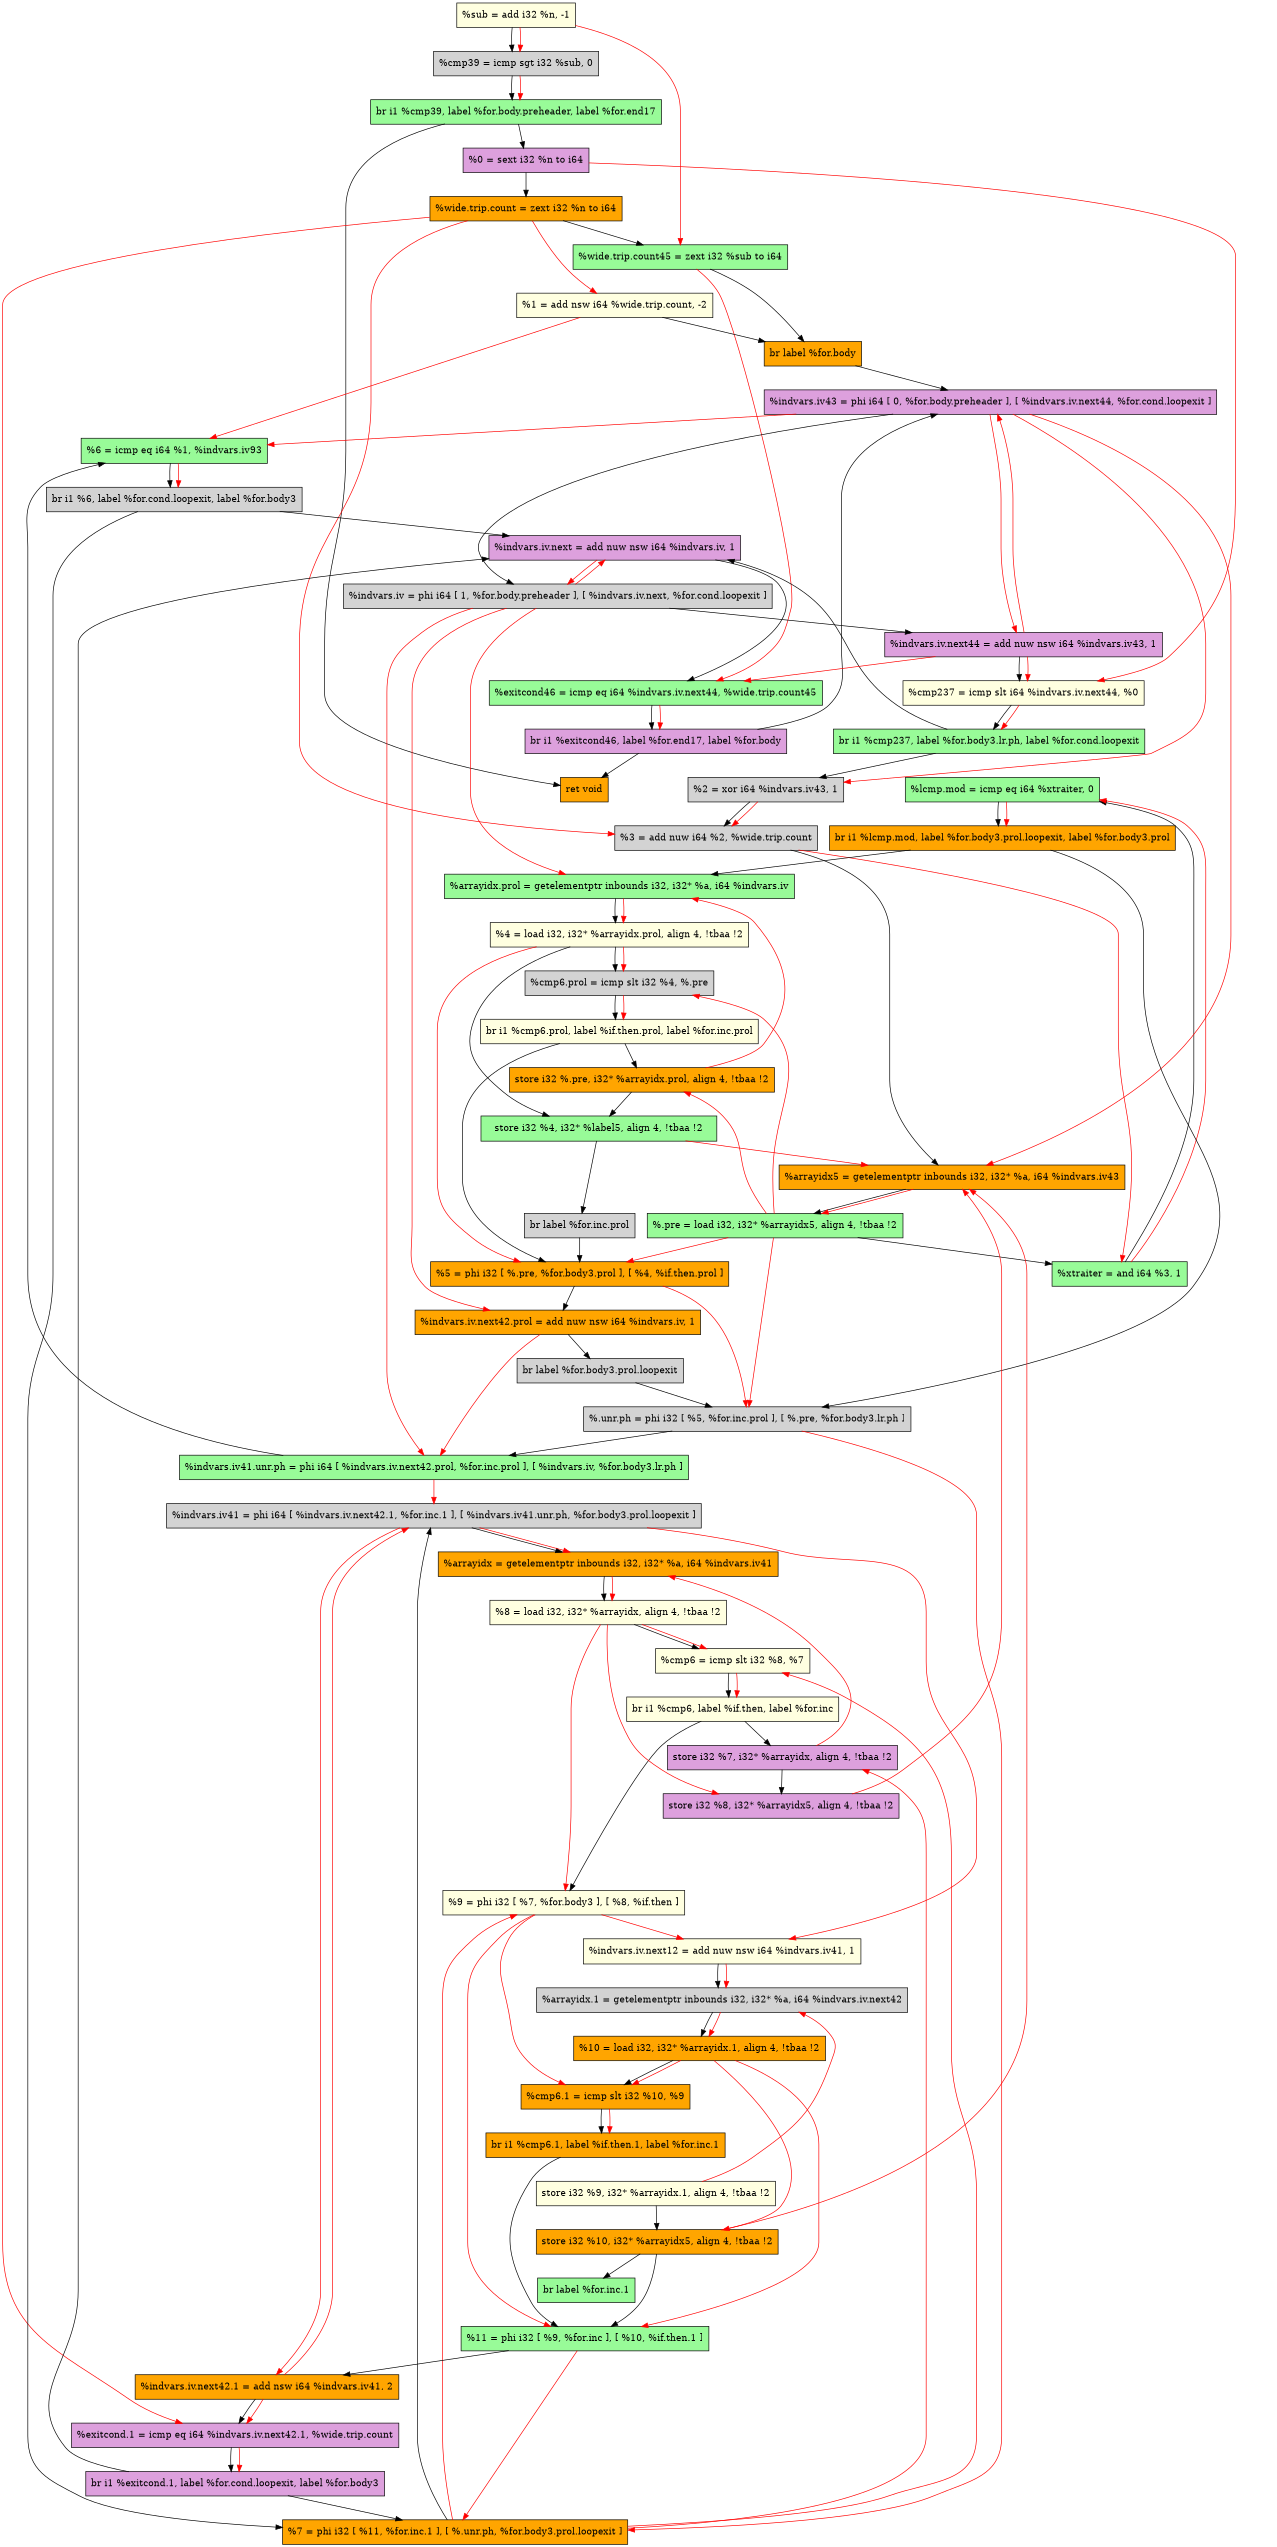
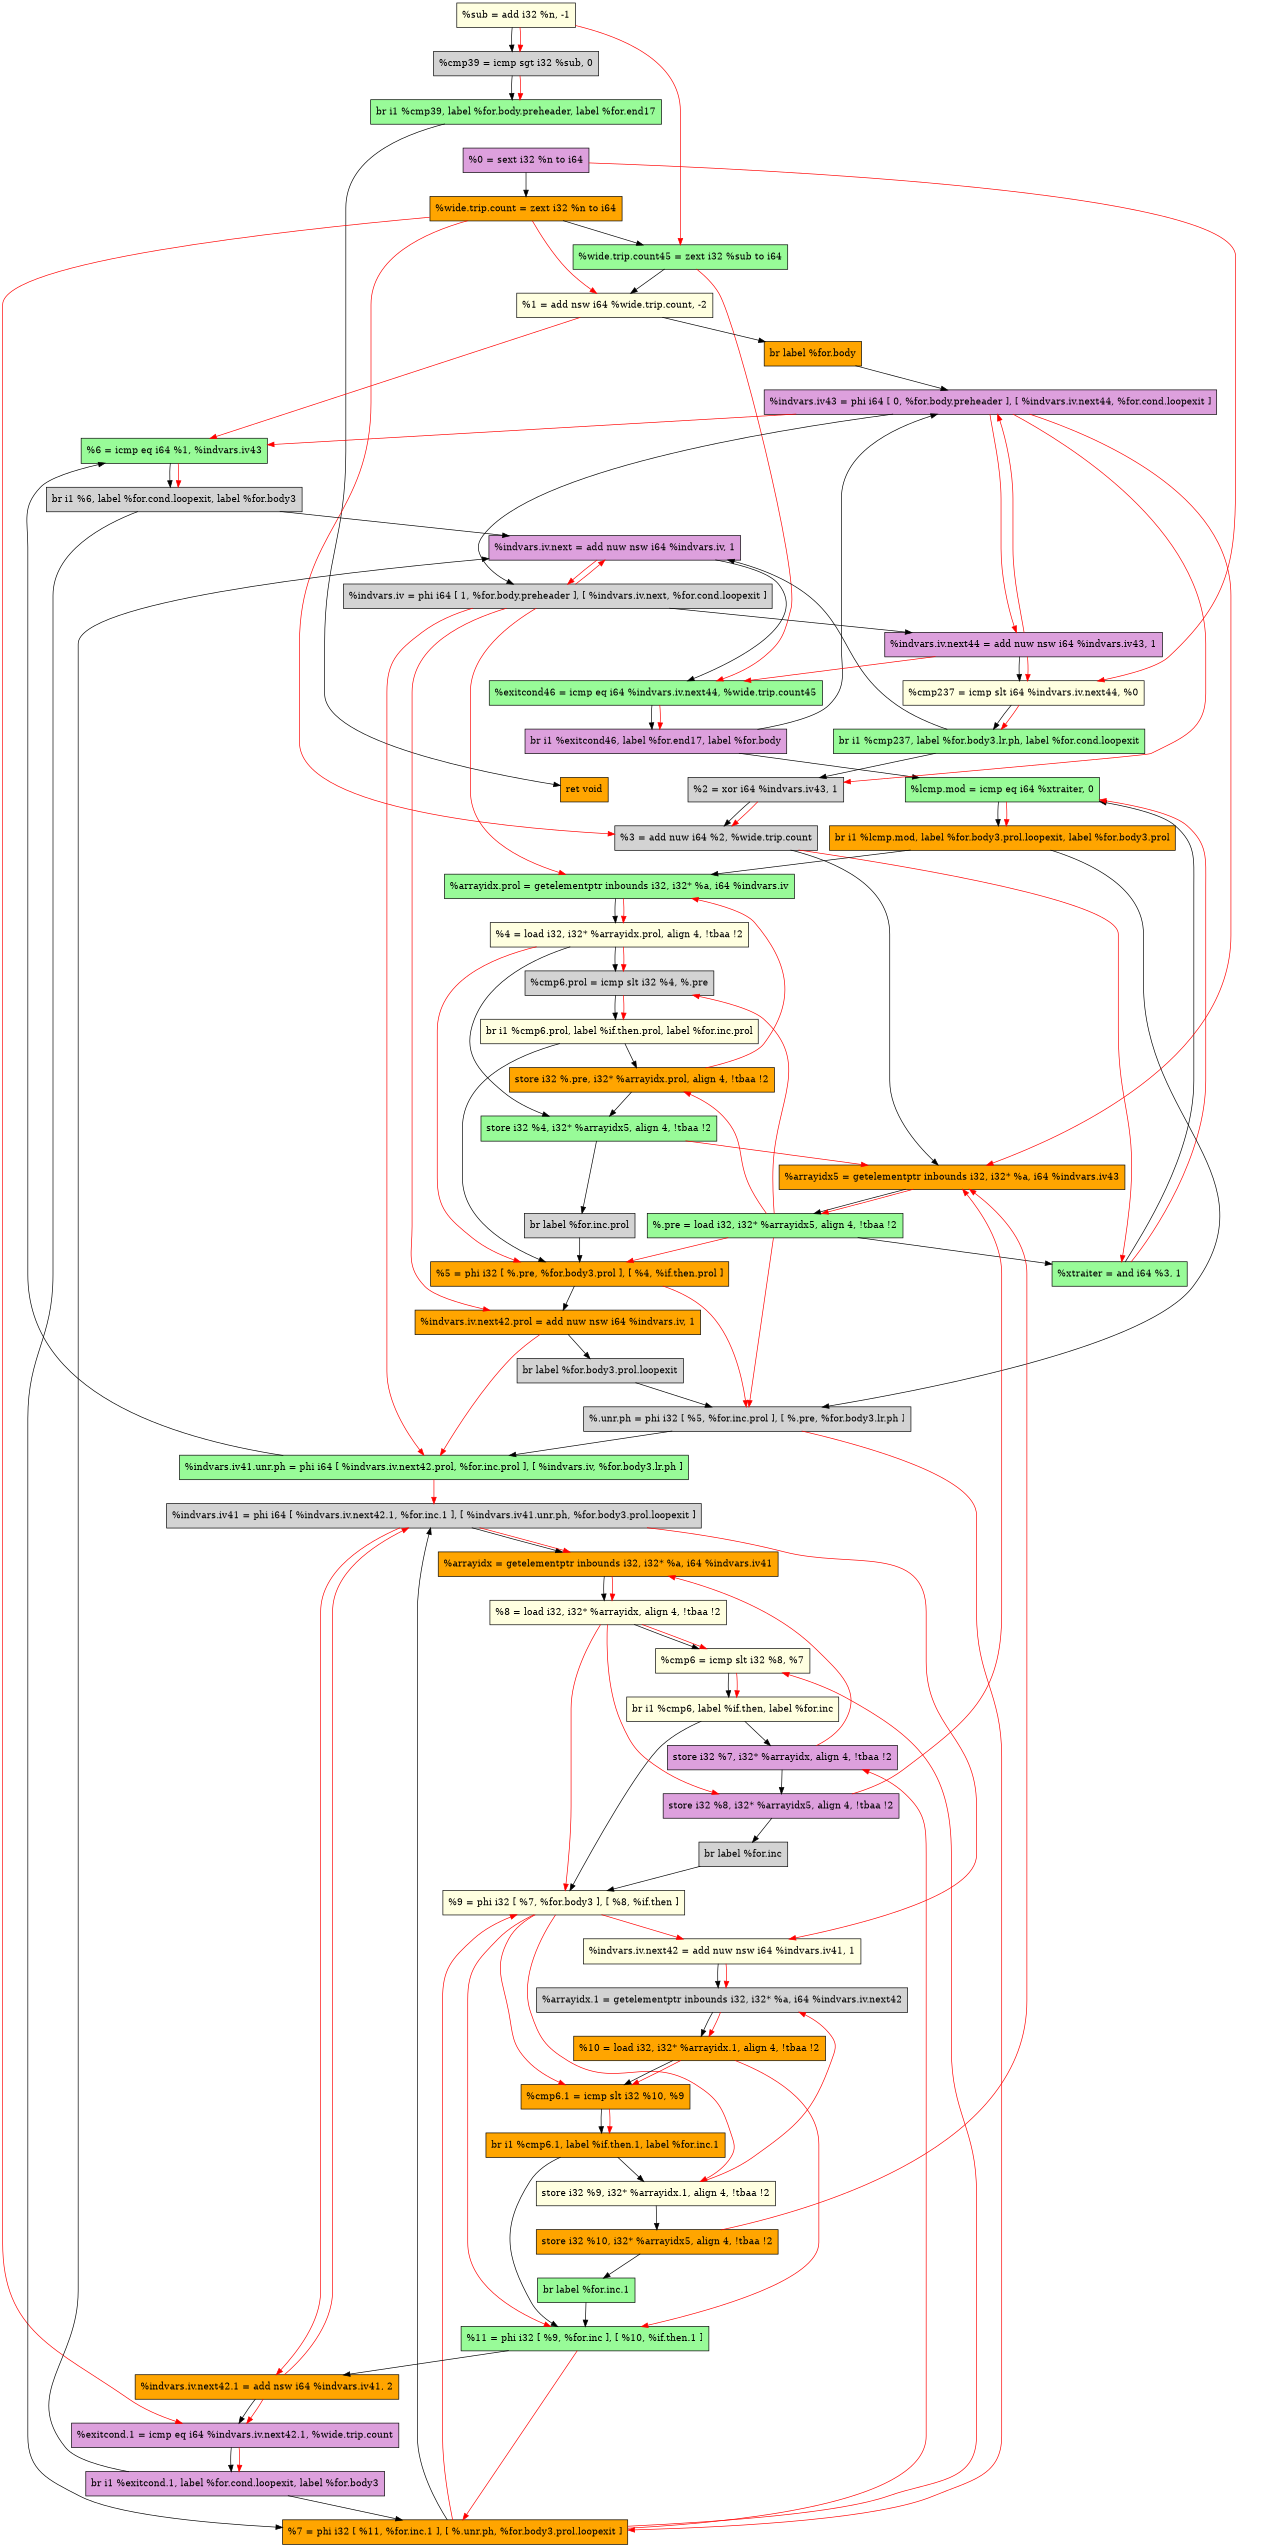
  digraph {
    node [fillcolor=orange shape=record style=filled]
    edge [color=red]
    n1 [fillcolor=lightyellow label="  %sub = add i32 %n, -1"]
    n2 [fillcolor=lightgrey label="  %cmp39 = icmp sgt i32 %sub, 0"]
    n3 [fillcolor=palegreen label="  %wide.trip.count45 = zext i32 %sub to i64"]
    n4 [fillcolor=palegreen label="  br i1 %cmp39, label %for.body.preheader, label %for.end17"]
    n5 [fillcolor=lightyellow label="  %1 = add nsw i64 %wide.trip.count, -2"]
    n6 [fillcolor=palegreen label="  %exitcond46 = icmp eq i64 %indvars.iv.next44, %wide.trip.count45"]
    n7 [fillcolor=plum label="  %0 = sext i32 %n to i64"]
    n8 [label="  ret void"]
    n9 [label="  %wide.trip.count = zext i32 %n to i64"]
    n10 [fillcolor=lightyellow label="  %cmp237 = icmp slt i64 %indvars.iv.next44, %0"]
    n11 [fillcolor=lightgrey label="  %3 = add nuw i64 %2, %wide.trip.count"]
    n12 [fillcolor=plum label="  %exitcond.1 = icmp eq i64 %indvars.iv.next42.1, %wide.trip.count"]
    n13 [fillcolor=palegreen label="  br i1 %cmp237, label %for.body3.lr.ph, label %for.cond.loopexit"]
    n14 [label="  br label %for.body"]
-   n15 [fillcolor=palegreen label="%6 = icmp eq i64 %1, %indvars.iv93"]
+   n15 [fillcolor=palegreen label="  %6 = icmp eq i64 %1, %indvars.iv43"]
    n16 [label="  %arrayidx5 = getelementptr inbounds i32, i32* %a, i64 %indvars.iv43"]
    n17 [fillcolor=palegreen label="  %xtraiter = and i64 %3, 1"]
    n18 [fillcolor=plum label="  br i1 %exitcond.1, label %for.cond.loopexit, label %for.body3"]
    n19 [fillcolor=plum label="  br i1 %exitcond46, label %for.end17, label %for.body"]
    n20 [fillcolor=plum label="  %indvars.iv43 = phi i64 [ 0, %for.body.preheader ], [ %indvars.iv.next44, %for.cond.loopexit ]"]
    n21 [fillcolor=lightgrey label="  br i1 %6, label %for.cond.loopexit, label %for.body3"]
    n22 [fillcolor=lightgrey label="  %indvars.iv = phi i64 [ 1, %for.body.preheader ], [ %indvars.iv.next, %for.cond.loopexit ]"]
    n23 [fillcolor=plum label="  %indvars.iv.next44 = add nuw nsw i64 %indvars.iv43, 1"]
    n24 [fillcolor=lightgrey label="  %2 = xor i64 %indvars.iv43, 1"]
    n25 [fillcolor=plum label="  %indvars.iv.next = add nuw nsw i64 %indvars.iv, 1"]
    n26 [fillcolor=palegreen label="  %arrayidx.prol = getelementptr inbounds i32, i32* %a, i64 %indvars.iv"]
    n27 [label="  %indvars.iv.next42.prol = add nuw nsw i64 %indvars.iv, 1"]
    n28 [fillcolor=palegreen label="  %indvars.iv41.unr.ph = phi i64 [ %indvars.iv.next42.prol, %for.inc.prol ], [ %indvars.iv, %for.body3.lr.ph ]"]
    n29 [fillcolor=palegreen label="  %.pre = load i32, i32* %arrayidx5, align 4, !tbaa !2"]
    n30 [fillcolor=lightyellow label="  %4 = load i32, i32* %arrayidx.prol, align 4, !tbaa !2"]
    n31 [fillcolor=lightgrey label="  br label %for.body3.prol.loopexit"]
    n32 [fillcolor=lightgrey label="  %indvars.iv41 = phi i64 [ %indvars.iv.next42.1, %for.inc.1 ], [ %indvars.iv41.unr.ph, %for.body3.prol.loopexit ]"]
    n33 [fillcolor=palegreen label="  %lcmp.mod = icmp eq i64 %xtraiter, 0"]
    n34 [fillcolor=lightgrey label="  %cmp6.prol = icmp slt i32 %4, %.pre"]
    n35 [label="  store i32 %.pre, i32* %arrayidx.prol, align 4, !tbaa !2"]
    n36 [label="  %5 = phi i32 [ %.pre, %for.body3.prol ], [ %4, %if.then.prol ]"]
    n37 [fillcolor=lightgrey label="  %.unr.ph = phi i32 [ %5, %for.inc.prol ], [ %.pre, %for.body3.lr.ph ]"]
    n38 [fillcolor=lightyellow label="  br i1 %cmp6.prol, label %if.then.prol, label %for.inc.prol"]
-   n39 [fillcolor=palegreen label="store i32 %4, i32* %label5, align 4, !tbaa !2"]
+   n39 [fillcolor=palegreen label="  store i32 %4, i32* %arrayidx5, align 4, !tbaa !2"]
    n40 [label="  %7 = phi i32 [ %11, %for.inc.1 ], [ %.unr.ph, %for.body3.prol.loopexit ]"]
    n41 [label="  br i1 %lcmp.mod, label %for.body3.prol.loopexit, label %for.body3.prol"]
    n42 [fillcolor=lightgrey label="  br label %for.inc.prol"]
    n43 [fillcolor=lightyellow label="  %cmp6 = icmp slt i32 %8, %7"]
    n44 [fillcolor=plum label="  store i32 %7, i32* %arrayidx, align 4, !tbaa !2"]
    n45 [fillcolor=lightyellow label="  %9 = phi i32 [ %7, %for.body3 ], [ %8, %if.then ]"]
    n46 [label="  %arrayidx = getelementptr inbounds i32, i32* %a, i64 %indvars.iv41"]
-   n47 [fillcolor=lightyellow label="%indvars.iv.next12 = add nuw nsw i64 %indvars.iv41, 1"]
+   n47 [fillcolor=lightyellow label="  %indvars.iv.next42 = add nuw nsw i64 %indvars.iv41, 1"]
    n48 [label="  %indvars.iv.next42.1 = add nsw i64 %indvars.iv41, 2"]
    n49 [fillcolor=lightyellow label="  br i1 %cmp6, label %if.then, label %for.inc"]
    n50 [fillcolor=plum label="  store i32 %8, i32* %arrayidx5, align 4, !tbaa !2"]
    n51 [label="  %cmp6.1 = icmp slt i32 %10, %9"]
    n52 [fillcolor=lightyellow label="  store i32 %9, i32* %arrayidx.1, align 4, !tbaa !2"]
    n53 [fillcolor=palegreen label="  %11 = phi i32 [ %9, %for.inc ], [ %10, %if.then.1 ]"]
    n54 [fillcolor=lightyellow label="  %8 = load i32, i32* %arrayidx, align 4, !tbaa !2"]
    n55 [fillcolor=lightgrey label="  %arrayidx.1 = getelementptr inbounds i32, i32* %a, i64 %indvars.iv.next42"]
+   n56 [fillcolor=lightgrey label="  br label %for.inc"]
    n57 [label="  br i1 %cmp6.1, label %if.then.1, label %for.inc.1"]
    n58 [label="  store i32 %10, i32* %arrayidx5, align 4, !tbaa !2"]
    n59 [label="  %10 = load i32, i32* %arrayidx.1, align 4, !tbaa !2"]
    n60 [fillcolor=palegreen label="  br label %for.inc.1"]
    n1 -> n2 [color=""]
    n1 -> n2
    n1 -> n3
    n2 -> n4 [color=""]
    n2 -> n4
-   n3 -> n14 [color=""]
+   n3 -> n5 [color=""]
    n3 -> n6
-   n4 -> n7 [color=""]
    n4 -> n8 [color=""]
    n5 -> n14 [color=""]
    n5 -> n15
    n6 -> n19 [color=""]
    n6 -> n19
    n7 -> n9 [color=""]
    n7 -> n10
    n9 -> n3 [color=""]
    n9 -> n5
    n9 -> n11
    n9 -> n12
    n10 -> n13 [color=""]
    n10 -> n13
    n11 -> n16 [color=""]
    n11 -> n17
    n12 -> n18 [color=""]
    n12 -> n18
    n13 -> n24 [color=""]
    n13 -> n25 [color=""]
    n14 -> n20 [color=""]
    n15 -> n21 [color=""]
    n15 -> n21
    n16 -> n29 [color=""]
    n16 -> n29
    n17 -> n33 [color=""]
    n17 -> n33
    n18 -> n25 [color=""]
    n18 -> n40 [color=""]
-   n19 -> n8 [color=""]
+   n19 -> n33 [color=""]
    n19 -> n20 [color=""]
    n20 -> n15
    n20 -> n16
    n20 -> n22 [color=""]
    n20 -> n23
    n20 -> n24
    n21 -> n25 [color=""]
    n21 -> n40 [color=""]
    n22 -> n23 [color=""]
    n22 -> n25
    n22 -> n26
    n22 -> n27
    n22 -> n28
    n23 -> n6
    n23 -> n10 [color=""]
    n23 -> n10
    n23 -> n20
    n24 -> n11 [color=""]
    n24 -> n11
    n25 -> n6 [color=""]
    n25 -> n22
    n26 -> n30 [color=""]
    n26 -> n30
    n27 -> n28
    n27 -> n31 [color=""]
    n28 -> n15 [color=""]
    n28 -> n32
    n29 -> n17 [color=""]
    n29 -> n34
    n29 -> n35
    n29 -> n36
    n29 -> n37
    n30 -> n34 [color=""]
    n30 -> n34
    n30 -> n36
    n30 -> n39 [color=black]
    n31 -> n37 [color=""]
    n32 -> n46 [color=""]
    n32 -> n46
    n32 -> n47
    n32 -> n48
    n33 -> n41 [color=""]
    n33 -> n41
    n34 -> n38 [color=""]
    n34 -> n38
    n35 -> n26
    n35 -> n39 [color=""]
    n36 -> n27 [color=""]
    n36 -> n37
    n37 -> n28 [color=""]
    n37 -> n40
    n38 -> n35 [color=""]
    n38 -> n36 [color=""]
    n39 -> n16
    n39 -> n42 [color=""]
    n40 -> n32 [color=""]
    n40 -> n43
    n40 -> n44
    n40 -> n45
    n41 -> n26 [color=""]
    n41 -> n37 [color=""]
    n42 -> n36 [color=""]
    n43 -> n49 [color=""]
    n43 -> n49
    n44 -> n46
    n44 -> n50 [color=""]
    n45 -> n47
    n45 -> n51
+   n45 -> n52
    n45 -> n53
    n46 -> n54 [color=""]
    n46 -> n54
    n47 -> n55 [color=""]
    n47 -> n55
    n48 -> n12 [color=""]
    n48 -> n12
    n48 -> n32
    n49 -> n44 [color=""]
    n49 -> n45 [color=""]
    n50 -> n16
+   n50 -> n56 [color=""]
    n51 -> n57 [color=""]
    n51 -> n57
    n52 -> n55
    n52 -> n58 [color=""]
    n53 -> n40
    n53 -> n48 [color=""]
    n54 -> n43 [color=""]
    n54 -> n43
    n54 -> n45
    n54 -> n50
    n55 -> n59 [color=""]
    n55 -> n59
+   n56 -> n45 [color=""]
+   n57 -> n52 [color=""]
    n57 -> n53 [color=""]
    n58 -> n16
    n58 -> n60 [color=""]
    n59 -> n51 [color=""]
    n59 -> n51
    n59 -> n53
-   n59 -> n58
-   n58 -> n53 [color=""]
+   n60 -> n53 [color=""]
  }
